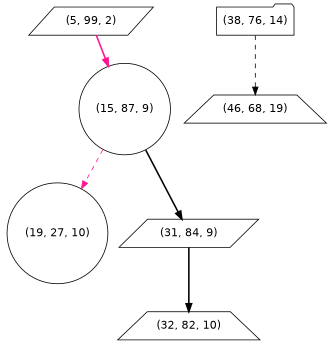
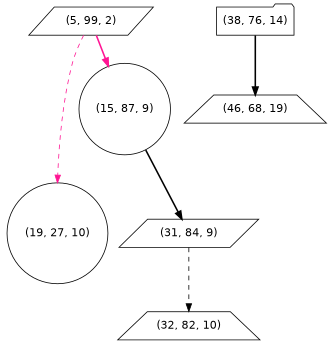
  digraph {
    fontname="DejaVu Sans"
    node [fontname="DejaVu Sans" shape=circle]
    edge [color=black fontname="DejaVu Sans" style=dashed]
    n1 [label="(15, 87, 9)"]
    "(5, 99, 2)" [shape=parallelogram]
    n3 [label="(19, 27, 10)"]
    "(31, 84, 9)" [shape=parallelogram]
    "(32, 82, 10)" [shape=trapezium]
    "(38, 76, 14)" [shape=folder]
    "(46, 68, 19)" [shape=trapezium]
-   n1 -> n3 [color=deeppink]
+   "(5, 99, 2)" -> n3 [color=deeppink]
    n1 -> "(31, 84, 9)" [style=bold]
    "(5, 99, 2)" -> n1 [color=deeppink style=bold]
-   "(31, 84, 9)" -> "(32, 82, 10)" [style=bold]
-   "(38, 76, 14)" -> "(46, 68, 19)"
+   "(31, 84, 9)" -> "(32, 82, 10)"
+   "(38, 76, 14)" -> "(46, 68, 19)" [style=bold]
  }
